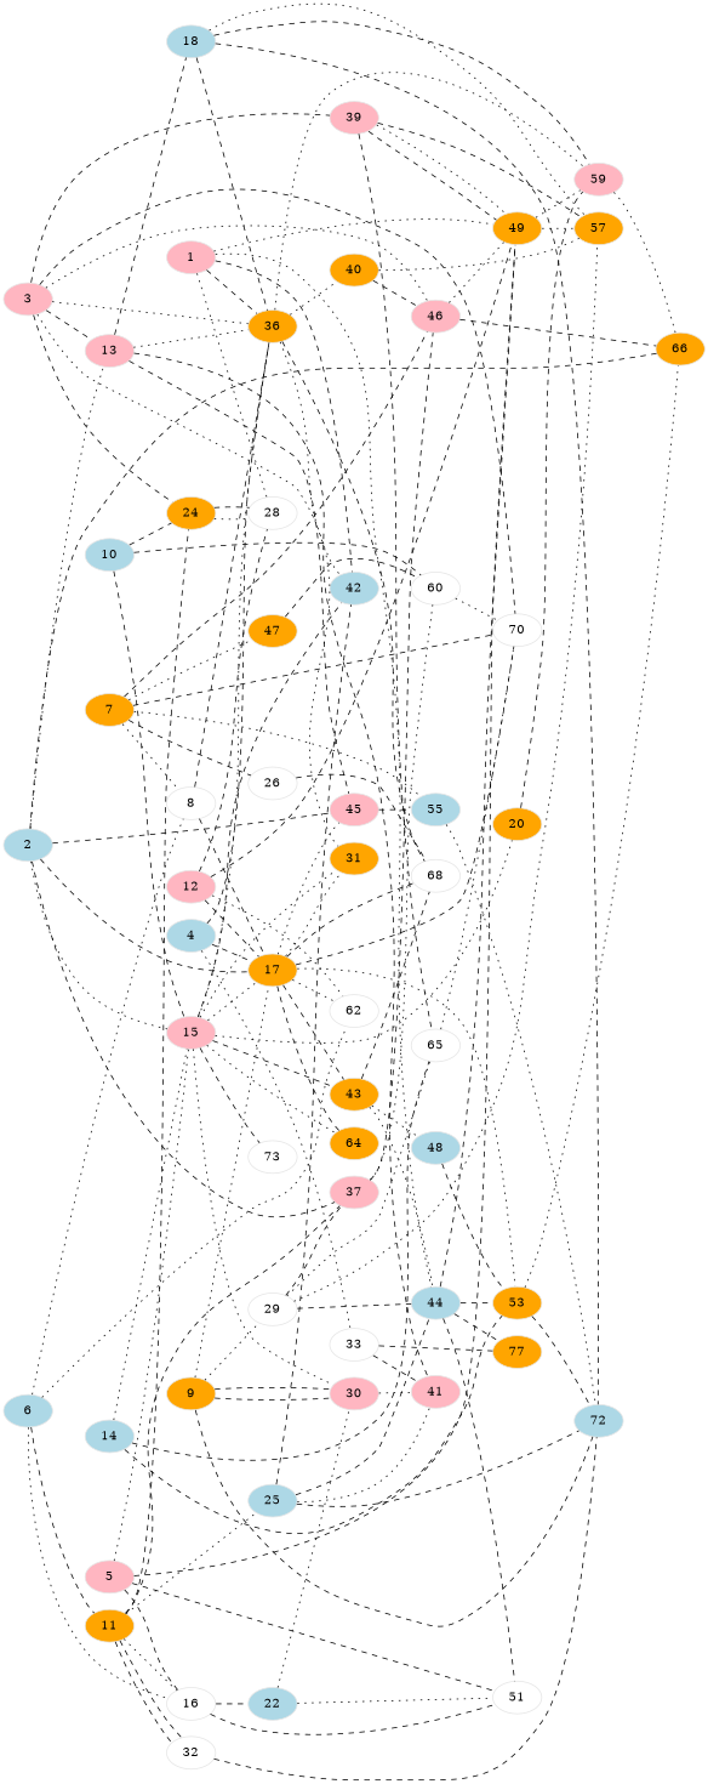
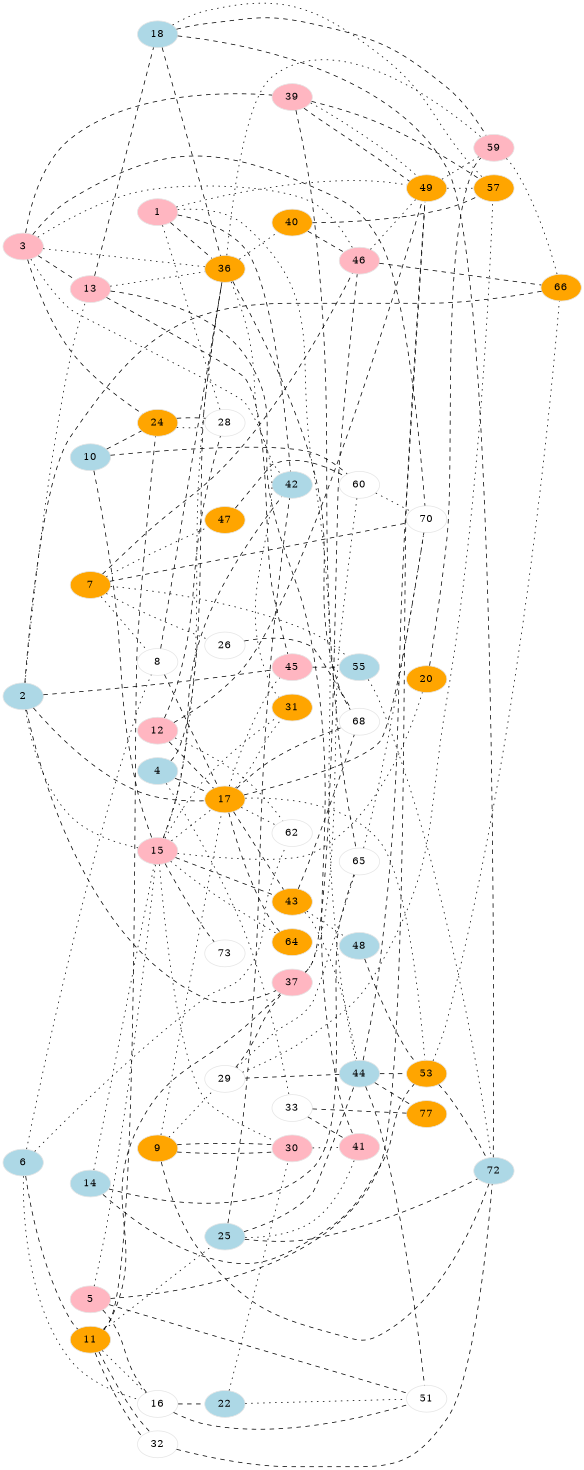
  graph {
    rankdir=LR
    node [color=gray90 fillcolor=orange style=filled]
    edge [style=dashed]
    1 [fillcolor=lightpink]
    28 [fillcolor=white]
    36 [super="+69"]
    42 [fillcolor=lightblue]
    44 [fillcolor=lightblue]
    49 [super="+78"]
    68 [fillcolor=white]
    59 [fillcolor=lightpink]
    40
    51 [fillcolor=white]
    53 [super="+76"]
    77
    57 [super="+75"]
    2 [fillcolor=lightblue super="+23"]
    13 [fillcolor=lightpink]
    15 [fillcolor=lightpink super="+34+19"]
    17 [super="+21+63"]
    37 [fillcolor=lightpink super="+38"]
    45 [fillcolor=lightpink super="+61"]
    66
    18 [fillcolor=lightblue]
    41 [fillcolor=lightpink]
    31
    30 [fillcolor=lightpink]
    20
    43
    64
    73 [fillcolor=white]
    70 [fillcolor=white]
    62 [fillcolor=white]
    46 [fillcolor=lightpink]
    60 [fillcolor=white]
    55 [fillcolor=lightblue]
    3 [fillcolor=lightpink super="+27"]
    24
    39 [fillcolor=lightpink]
    65 [fillcolor=white]
    4 [fillcolor=lightblue]
    33 [fillcolor=white]
    5 [fillcolor=lightpink]
    16 [fillcolor=white super="+35"]
    22 [fillcolor=lightblue]
    8 [fillcolor=white super="+50"]
    6 [fillcolor=lightblue]
    11 [super="+80"]
    25 [fillcolor=lightblue]
    32 [fillcolor=white]
    7
    26 [fillcolor=white]
    47
    72 [fillcolor=lightblue]
    9 [super="+79"]
    29 [fillcolor=white super="+67+58"]
    10 [fillcolor=lightblue]
    12 [fillcolor=lightpink super="+56"]
    14 [fillcolor=lightblue super="+71"]
    48 [fillcolor=lightblue]
    1 -- 28 [style=dotted]
    1 -- 36
    1 -- 42
    1 -- 44 [style=dotted]
    1 -- 49 [style=dotted]
    36 -- 42 [style=dotted]
    36 -- 68
    36 -- 59 [style=dotted]
    36 -- 40 [style=dotted]
    44 -- 49
    44 -- 51
    44 -- 53
    44 -- 77
    49 -- 59 [style=dotted]
    49 -- 57 [style=dotted weight=2]
    59 -- 66 [style=dotted]
-   40 -- 57 [style=dotted]
+   40 -- 57
    40 -- 46
    53 -- 66 [style=dotted]
    53 -- 72
    2 -- 13 [style=dotted]
    2 -- 15 [style=dotted]
    2 -- 17
    2 -- 37
    2 -- 45 [weight=2]
    2 -- 66
    13 -- 36 [style=dotted]
    13 -- 45
    13 -- 18
    13 -- 41
    15 -- 36 [style=dotted]
    15 -- 42
    15 -- 17 [style=dotted]
    15 -- 31 [style=dotted]
    15 -- 30 [style=dotted]
    15 -- 20 [style=dotted]
    15 -- 43
    15 -- 64 [style=dotted]
    15 -- 73 [weight=2]
    17 -- 68
    17 -- 53 [style=dotted]
    17 -- 45 [style=dotted]
    17 -- 31 [style=dotted]
    17 -- 43
    17 -- 64
    17 -- 70
    17 -- 62 [style=dotted]
    37 -- 46
    37 -- 60 [style=dotted]
    45 -- 55
    18 -- 36
    18 -- 59
    18 -- 57 [style=dotted]
    18 -- 72
    30 -- 41 [style=dotted]
    20 -- 59
    43 -- 44 [style=dotted]
    43 -- 68
    43 -- 48 [style=dotted]
    46 -- 49 [style=dotted]
    46 -- 66
    60 -- 70 [style=dotted]
    55 -- 72 [style=dotted]
    3 -- 36 [style=dotted]
    3 -- 13
    3 -- 31 [style=dotted]
    3 -- 70
    3 -- 46 [style=dotted]
    3 -- 24
    3 -- 39
    24 -- 28 [style=dotted]
    24 -- 28
    39 -- 49
    39 -- 49 [style=dotted]
    39 -- 57
    39 -- 65
    65 -- 70 [style=dotted]
    4 -- 36
    4 -- 17
    4 -- 33 [style=dotted]
    33 -- 77
    33 -- 41
    5 -- 49
    5 -- 51
    5 -- 15 [style=dotted]
    5 -- 16
    16 -- 51
    16 -- 22
    22 -- 51 [style=dotted]
    22 -- 30 [style=dotted]
    8 -- 36
    8 -- 17
    6 -- 62 [style=dotted]
    6 -- 16 [style=dotted]
    6 -- 8 [style=dotted]
    6 -- 11
    11 -- 37
    11 -- 24
    11 -- 16 [style=dotted]
    11 -- 25 [style=dotted]
    11 -- 32
    11 -- 32
    25 -- 42
    25 -- 44
    25 -- 41 [style=dotted]
    25 -- 72
    32 -- 72
    7 -- 70
    7 -- 46
    7 -- 55 [style=dotted]
    7 -- 8 [style=dotted]
-   7 -- 26
+   7 -- 26 [style=dotted]
    7 -- 47 [style=dotted]
    26 -- 68
    47 -- 60
    9 -- 17 [style=dotted]
    9 -- 30
    9 -- 30
    9 -- 72
    9 -- 29 [style=dotted]
    29 -- 44
    29 -- 57 [style=dotted]
    29 -- 37
    29 -- 65 [style=dotted]
    10 -- 15
    10 -- 60
    10 -- 24
    12 -- 28
    12 -- 49
    12 -- 17
    12 -- 62 [style=dotted]
    14 -- 53
    14 -- 15 [style=dotted]
    14 -- 65
    48 -- 53
  }
